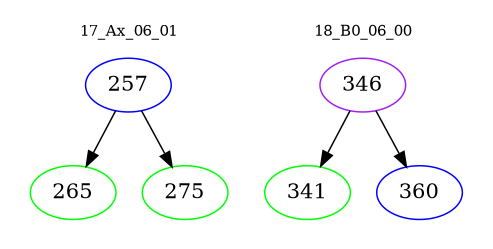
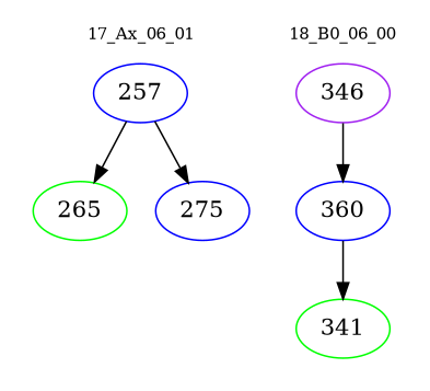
  digraph {
    node [color=blue]
    edge [color=black]
    n1 [label=257]
    n2 [color=green label=265]
-   n3 [color=green label=275]
+   n3 [label=275]
    n4 [color=purple label=346]
    n5 [color=green label=341]
    n6 [label=360]
    subgraph cluster_1 {
      color=white
      fontsize=10
      label="17_Ax_06_01"
      n1
      n2
      n3
    }
    subgraph cluster_2 {
      color=white
      fontsize=10
      label="18_B0_06_00"
      n4
      n5
      n6
    }
    n1 -> n2
    n1 -> n3
-   n4 -> n5
+   n6 -> n5
    n4 -> n6
  }
